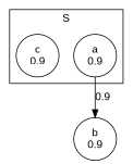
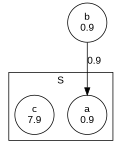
  digraph {
    fontname="Liberation Sans"
    node [shape=circle fontname="Liberation Sans"]
    n1 [label="a\n0.9"]
-   n2 [label="c\n0.9"]
+   n2 [label="c\n7.9"]
    n3 [label="b\n0.9"]
    subgraph cluster_1 {
      color=black
      label=S
      n1
      n2
    }
-   n1 -> n3 [label=0.9 fontname="Liberation Sans"]
+   n3 -> n1 [label=0.9 fontname="Liberation Sans"]
  }
